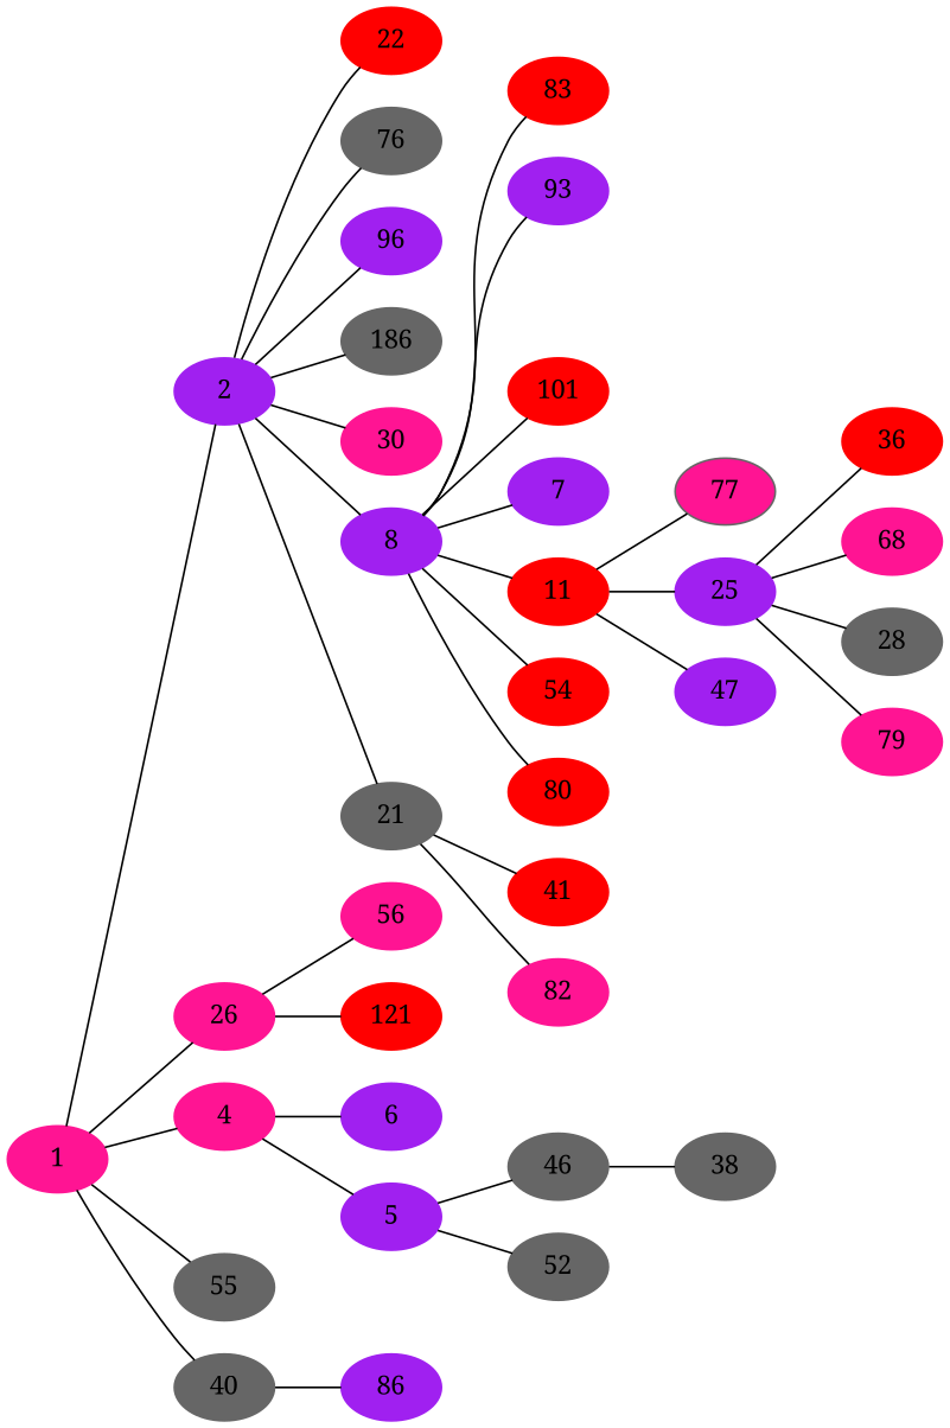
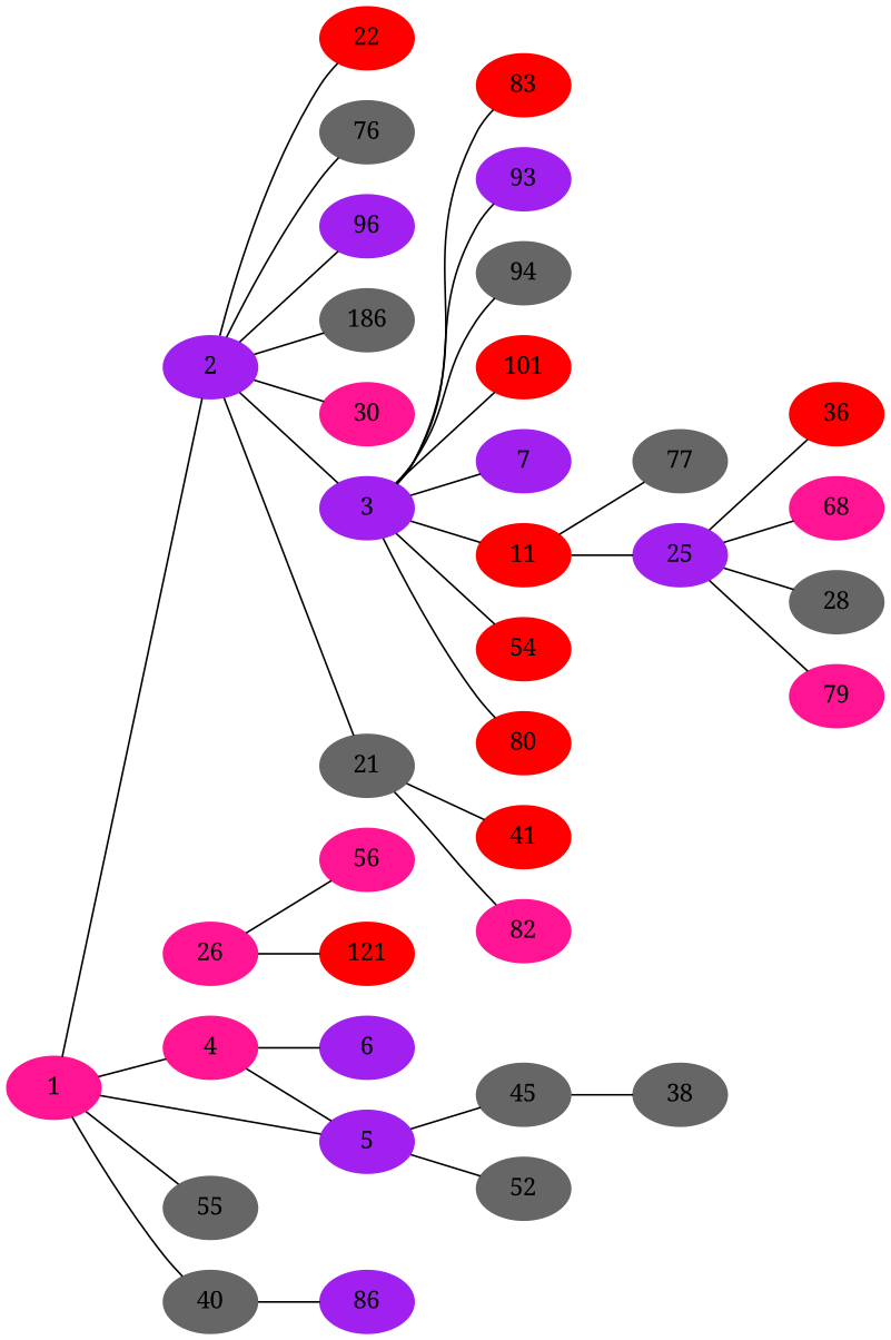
  graph {
    fontname="Noto Serif"
    rankdir=LR
    node [color=gray40 fontname="Noto Serif" style=filled]
    edge [fontname="Noto Serif"]
    1 [color=deeppink super="+51+14"]
    2 [color=purple super="+12+13"]
    4 [color=deeppink super="+35"]
    26 [color=deeppink super="+65+45"]
    40 [super="+50+60"]
    55 [super="+92"]
-   3 [color=purple super="+8+53+9+43+27+17+118" label=8]
+   3 [color=purple super="+8+53+9+43+27+17+118"]
    21 [super="+97+110+24"]
    22 [color=red super="+112"]
    76 [super="+120"]
    96 [color=purple]
    n12 [label=186]
    30 [color=deeppink super="+122"]
    5 [color=purple super="+16+20+38"]
    6 [color=purple super="+23"]
    56 [color=deeppink super="+125+81+85"]
    121 [color=red super="+123"]
    86 [color=purple super="+111"]
    7 [color=purple]
    11 [color=red super="+32+18+15"]
    54 [color=red super="+102"]
    80 [color=red]
    83 [color=red]
    93 [color=purple]
+   94 [super="+117"]
    101 [color=red]
    41 [color=red]
    82 [color=deeppink]
    25 [color=purple super="+28+34"]
-   47 [color=purple super="+72"]
-   77 [fillcolor=deeppink]
-   46 [super="+70"]
+   77
+   46 [super="+70" label=45]
    52 [super="+95"]
    n34 [label=38]
    36 [color=red super="+89+105+127"]
    68 [color=deeppink]
    n37 [label=28]
    79 [color=deeppink]
    1 -- 2
    1 -- 4
-   1 -- 26
+   1 -- 5
    1 -- 40
    1 -- 55
    2 -- 3
    2 -- 21
    2 -- 22
    2 -- 76
    2 -- 96
    2 -- n12
    2 -- 30
    4 -- 5
    4 -- 6
    26 -- 56
    26 -- 121
    40 -- 86
    3 -- 7
    3 -- 11
    3 -- 54
    3 -- 80
    3 -- 83
    3 -- 93
+   3 -- 94
    3 -- 101
    21 -- 41
    21 -- 82
    5 -- 46
    5 -- 52
    11 -- 25
-   11 -- 47
    11 -- 77
    25 -- 36
    25 -- 68
    25 -- n37
    25 -- 79
    46 -- n34
  }
